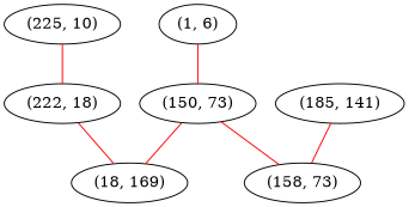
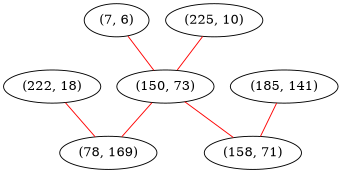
  graph {
    edge [color=red weight=1]
-   "(7, 6)" [label="(1, 6)"]
+   "(7, 6)"
    "(150, 73)"
-   "(18, 169)"
-   "(158, 73)"
+   "(18, 169)" [label="(78, 169)"]
+   "(158, 73)" [label="(158, 71)"]
    n5 [label="(185, 141)"]
    "(225, 10)"
    "(222, 18)"
    "(7, 6)" -- "(150, 73)"
    "(150, 73)" -- "(18, 169)"
    "(150, 73)" -- "(158, 73)"
    n5 -- "(158, 73)"
-   "(225, 10)" -- "(222, 18)"
+   "(225, 10)" -- "(150, 73)"
    "(222, 18)" -- "(18, 169)"
  }
